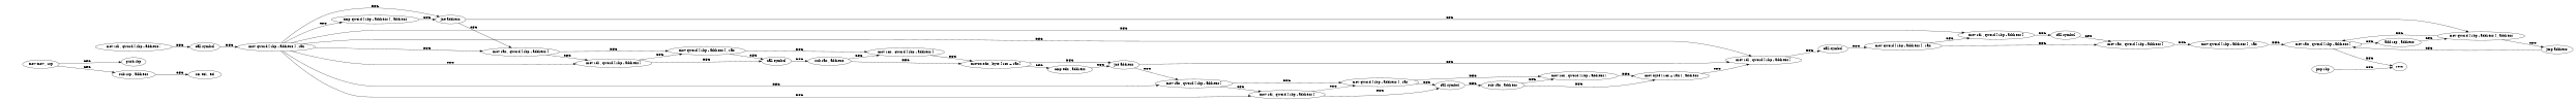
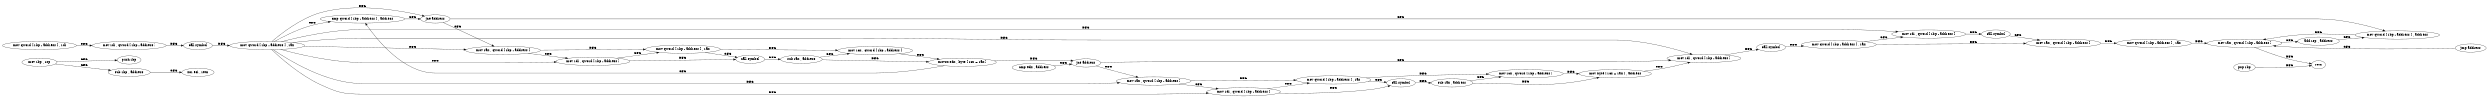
  digraph {
    rankdir=LR
    n1 [label="push rbp"]
-   n2 [label="mov mov , rsp"]
-   n3 [label="sub rsp , address"]
-   n4 [label="xor esi , esi"]
+   n2 [label="mov rbp , rsp"]
+   n3 [label="sub rbp , address"]
+   n4 [label="xor esi , retn"]
+   n5 [label="mov qword [ rbp - address ] , rdi"]
    n6 [label="mov rdi , qword [ rbp - address ]"]
    n7 [label="call symbol"]
    n8 [label="mov qword [ rbp - address ] , rax"]
    n9 [label="cmp qword [ rbp - address ] , address"]
    n10 [label="jne address"]
    n11 [label="mov rax , qword [ rbp - address ]"]
    n12 [label="mov rdi , qword [ rbp - address ]"]
    n13 [label="mov rdi , qword [ rbp - address ]"]
    n14 [label="mov rax , qword [ rbp - address ]"]
    n15 [label="mov rdi , qword [ rbp - address ]"]
    n16 [label="mov rdi , qword [ rbp - address ]"]
    n17 [label="mov qword [ rbp - address ] , address"]
    n18 [label="mov qword [ rbp - address ] , rax"]
    n19 [label="call symbol"]
    n20 [label="call symbol"]
    n21 [label="mov qword [ rbp - address ] , rax"]
    n22 [label="call symbol"]
    n23 [label="call symbol"]
    n24 [label="jmp address"]
    n25 [label="mov rax , qword [ rbp - address ]"]
    n26 [label="mov rcx , qword [ rbp - address ]"]
    n27 [label="add rsp , address"]
    n28 [label=retn]
    n29 [label="sub rax , address"]
    n30 [label="movsx edx , byte [ rcx + rax ]"]
    n31 [label="cmp edx , address"]
    n32 [label="jne address"]
    n33 [label="mov qword [ rbp - address ] , rax"]
    n34 [label="mov rcx , qword [ rbp - address ]"]
    n35 [label="mov rax , qword [ rbp - address ]"]
    n36 [label="mov qword [ rbp - address ] , rax"]
    n37 [label="sub rax , address"]
    n38 [label="mov byte [ rcx + rax ] , address"]
    n39 [label="pop rbp"]
    n2 -> n1 [label=CFG]
    n2 -> n3 [label=CFG]
    n3 -> n4 [label=CFG]
+   n5 -> n6 [label=DFG]
    n6 -> n7 [label=DFG]
    n7 -> n8 [label=DFG]
    n8 -> n9 [label=CFG]
    n8 -> n10 [label=DFG]
    n8 -> n11 [label=DFG]
    n8 -> n12 [label=DFG]
    n8 -> n13 [label=DFG]
    n8 -> n14 [label=DFG]
    n8 -> n15 [label=DFG]
    n8 -> n16 [label=DFG]
    n9 -> n10 [label=CFG]
    n10 -> n11 [label=CFG]
    n10 -> n17 [label=CFG]
    n11 -> n12 [label=CFG]
    n11 -> n18 [label=DFG]
    n12 -> n18 [label=CFG]
    n12 -> n19 [label=DFG]
    n13 -> n20 [label=DFG]
    n14 -> n16 [label=CFG]
    n14 -> n21 [label=DFG]
    n15 -> n22 [label=DFG]
    n16 -> n21 [label=CFG]
    n16 -> n23 [label=DFG]
-   n17 -> n24 [label=CFG]
    n17 -> n25 [label=DFG]
    n18 -> n19 [label=CFG]
    n18 -> n26 [label=DFG]
    n19 -> n29 [label=DFG]
    n20 -> n33 [label=DFG]
    n21 -> n23 [label=CFG]
    n21 -> n34 [label=DFG]
    n22 -> n35 [label=CFG]
    n23 -> n37 [label=DFG]
    n24 -> n25 [label=CFG]
    n25 -> n27 [label=CFG]
    n25 -> n28 [label=DFG]
    n26 -> n30 [label=DFG]
    n27 -> n17 [label=CFG]
    n29 -> n26 [label=CFG]
    n29 -> n30 [label=DFG]
-   n30 -> n31 [label=CFG]
+   n30 -> n9 [label=CFG]
    n30 -> n32 [label=DFG]
    n31 -> n32 [label=CFG]
    n32 -> n13 [label=CFG]
    n32 -> n14 [label=CFG]
    n33 -> n15 [label=CFG]
    n33 -> n35 [label=DFG]
    n34 -> n38 [label=DFG]
    n35 -> n36 [label=DFG]
    n36 -> n25 [label=DFG]
    n37 -> n34 [label=CFG]
    n37 -> n38 [label=DFG]
    n38 -> n13 [label=CFG]
-   n39 -> n28 [label=CFG]
+   n39 -> n28 [label=DFG]
  }
